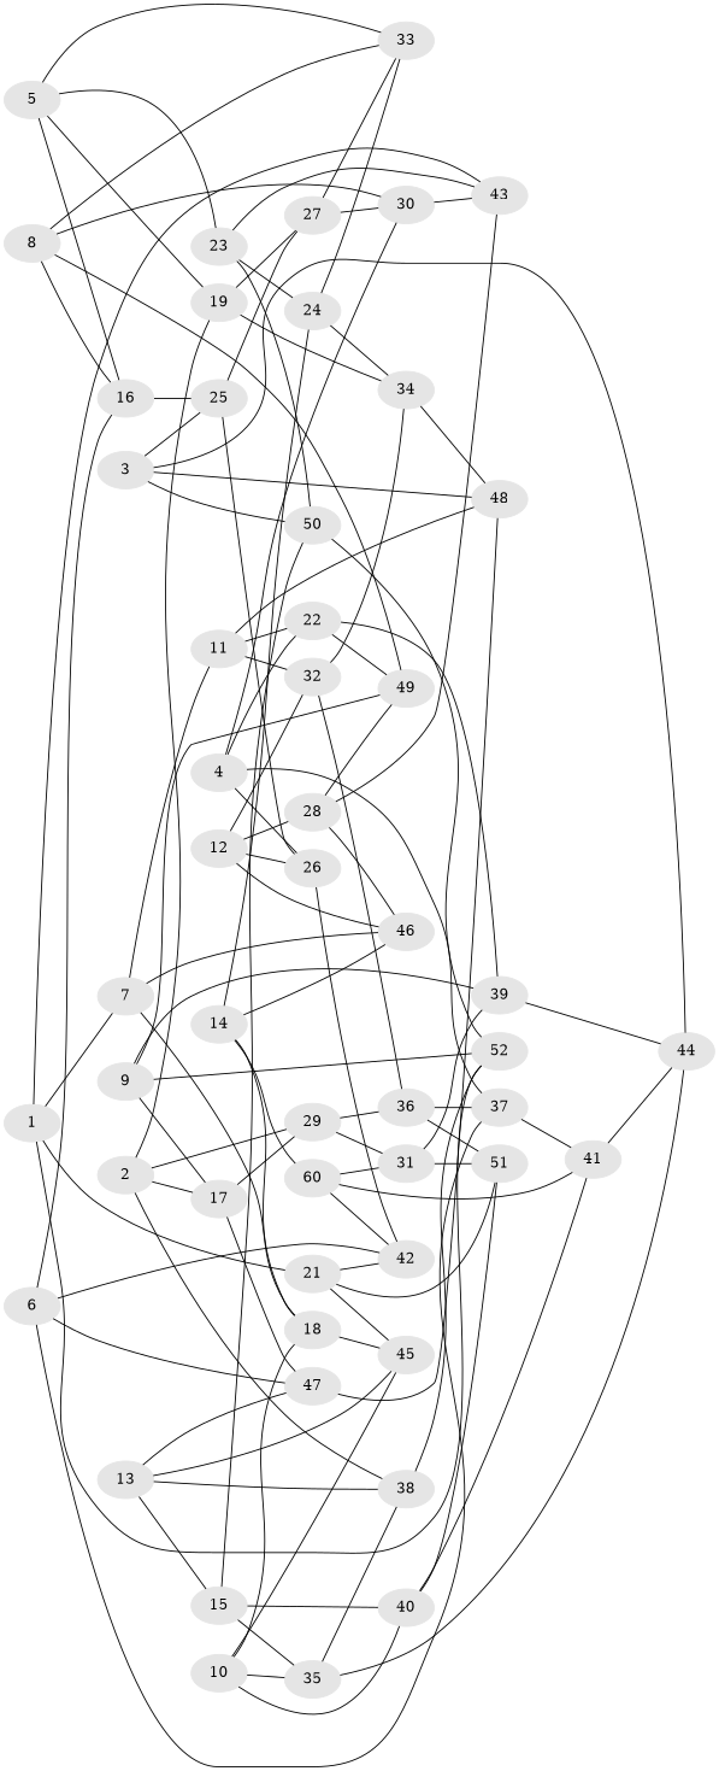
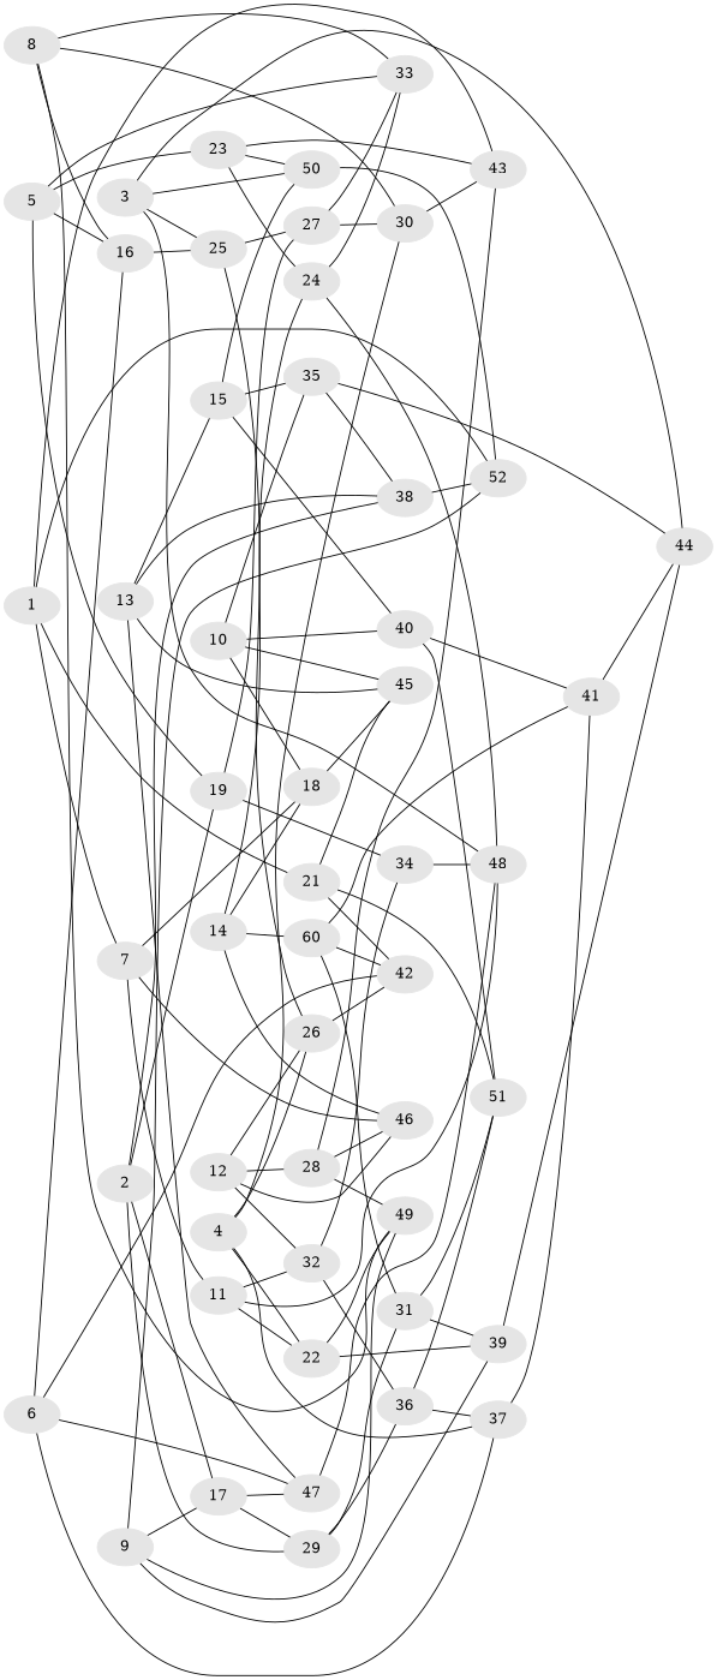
  graph {
    rankdir=LR
    node [color=gray90 style=filled]
    1
    7
    21
    43
    52
    11
    18
    46
    42
    45
    51
    2
    17
    19
    29
    38
    47
    27
    34
    31
    36
    3
    25
    44
    48
    50
    26
    4
    22
    30
    37
    49
    39
    41
    5
    16
    23
    33
    24
    6
    32
    8
    9
    10
    35
    40
    12
    28
    13
    15
    14
    n52 [label=60]
    1 -- 7
    1 -- 21
    1 -- 43
    1 -- 52
    7 -- 11
    7 -- 18
    7 -- 46
    21 -- 42
    21 -- 45
    21 -- 51
    11 -- 48
    11 -- 22
    11 -- 32
    18 -- 45
    2 -- 17
    2 -- 19
    2 -- 29
    2 -- 38
    17 -- 29
    17 -- 47
    19 -- 27
    19 -- 34
    29 -- 31
    29 -- 36
    38 -- 52
    47 -- 48
    27 -- 30
    27 -- 33
    34 -- 48
    31 -- 51
    31 -- 39
    36 -- 51
    36 -- 37
    3 -- 25
    3 -- 44
    3 -- 48
    3 -- 50
    25 -- 27
    25 -- 26
    50 -- 52
    26 -- 42
    4 -- 26
    4 -- 22
    4 -- 30
    4 -- 37
    22 -- 49
    22 -- 39
    30 -- 43
    37 -- 41
    39 -- 44
    41 -- 44
    5 -- 19
    5 -- 16
    5 -- 23
    5 -- 33
    16 -- 25
    23 -- 43
    23 -- 50
    23 -- 24
-   24 -- 34
+   24 -- 48
    24 -- 33
    6 -- 42
    6 -- 47
    6 -- 37
    6 -- 16
    32 -- 34
    32 -- 36
    8 -- 30
    8 -- 49
    8 -- 16
    8 -- 33
    9 -- 52
    9 -- 17
    9 -- 49
    9 -- 39
    10 -- 18
    10 -- 45
    10 -- 35
    10 -- 40
    35 -- 38
    35 -- 44
    40 -- 51
    40 -- 41
    12 -- 46
    12 -- 26
    12 -- 32
    12 -- 28
    28 -- 43
    28 -- 46
    28 -- 49
    13 -- 45
    13 -- 38
    13 -- 47
    13 -- 15
    15 -- 50
    15 -- 35
    15 -- 40
    14 -- 18
    14 -- 46
    14 -- 24
    14 -- n52
    n52 -- 42
    n52 -- 31
    n52 -- 41
  }
